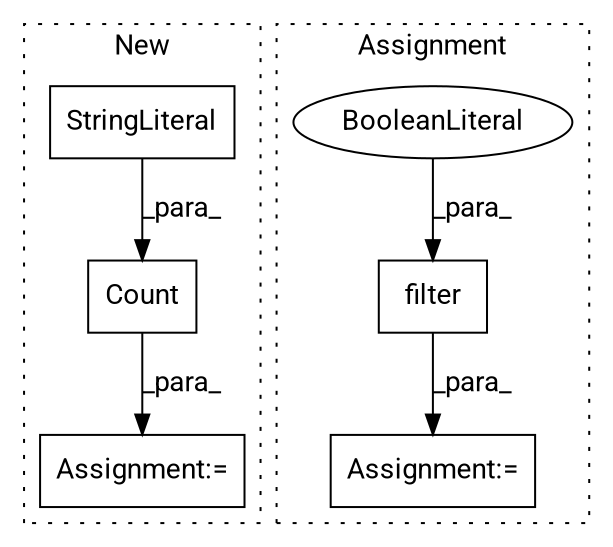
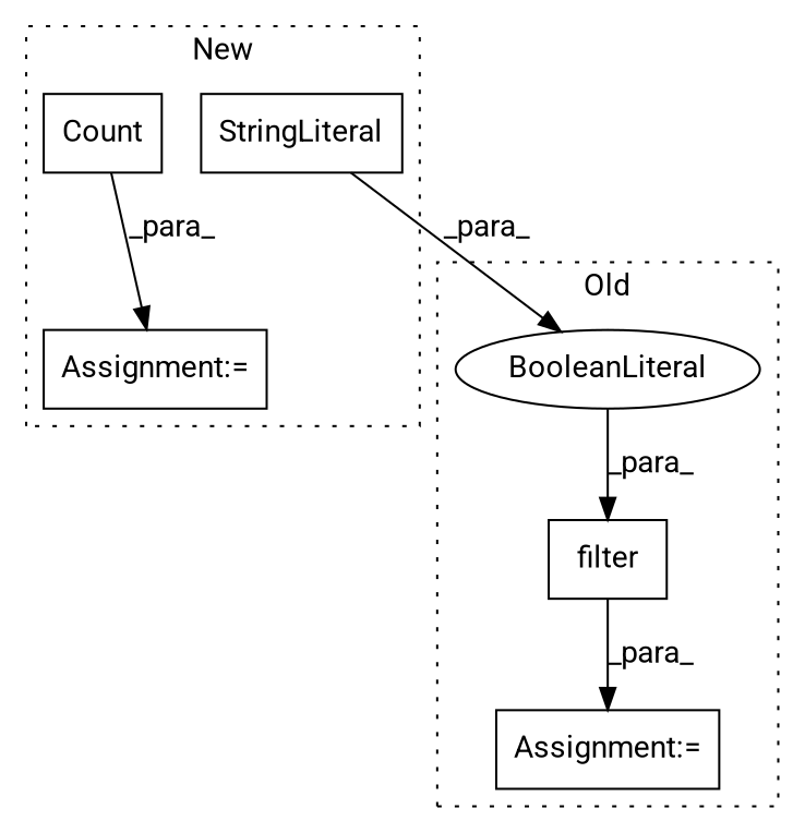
  digraph {
    fontname=Roboto
    node [a=32 fontname=Roboto l=1 s=41218 shape=box]
    edge [fontname=Roboto]
    n1 [l="6,1" label=Count s="41287,41305"]
    n2 [a=45 l=4 label=StringLiteral s=41293]
    n3 [a=7 label="Assignment:="]
    n4 [l="7,1" label=filter s="41373,41395"]
    n5 [a=9 l=5 label=BooleanLiteral s=41380 shape=ellipse]
    n6 [a=7 label="Assignment:="]
    subgraph cluster_1 {
      label=New
      style=dotted
      n1
      n2
      n3
    }
    subgraph cluster_2 {
-     label=Assignment
+     label=Old
      style=dotted
      n4
      n5
      n6
    }
    n1 -> n3 [label=_para_]
-   n2 -> n1 [label=_para_]
+   n2 -> n5 [label=_para_]
    n4 -> n6 [label=_para_]
    n5 -> n4 [label=_para_]
  }
